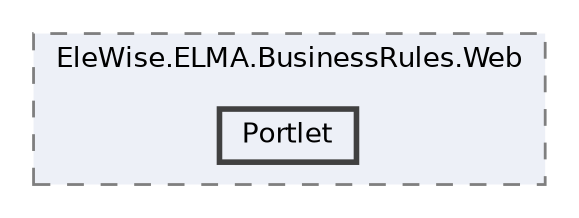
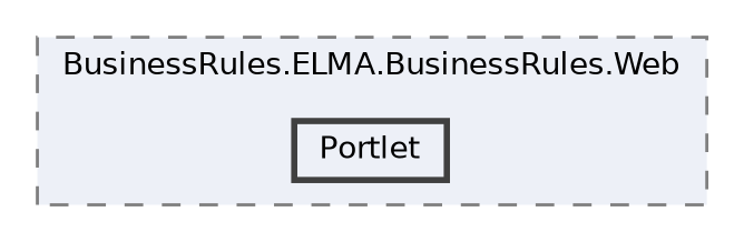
  digraph {
    compound=true
    n1 [color=grey25 fillcolor="#edf0f7" fontname=Helvetica fontsize=10 height=0.2 label=Portlet shape=box style="filled,bold" width=0.4]
    subgraph cluster_1 {
      bgcolor="#edf0f7"
      fontname=Helvetica
      fontsize=10
-     label="EleWise.ELMA.BusinessRules.Web"
+     label="BusinessRules.ELMA.BusinessRules.Web"
      pencolor=grey50
      style="filled,dashed"
      n1
    }
  }
